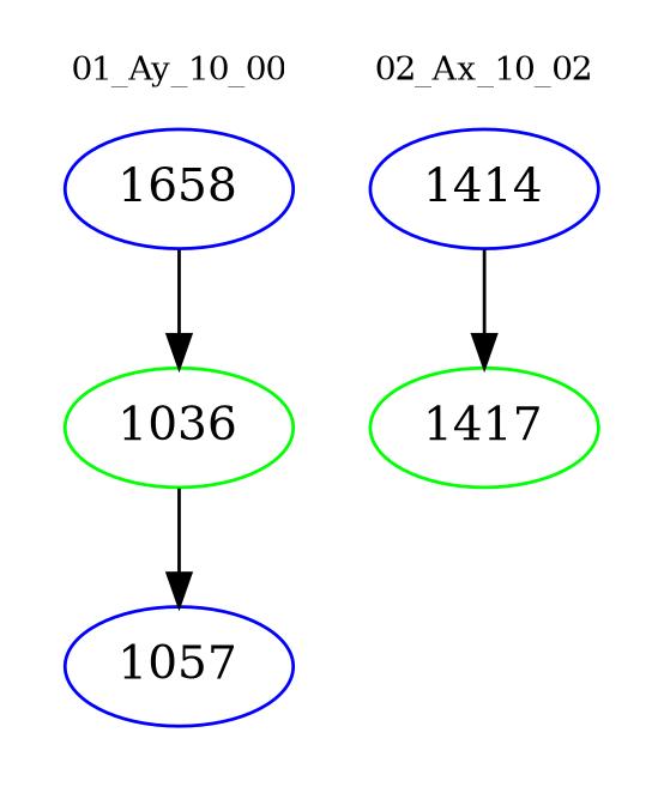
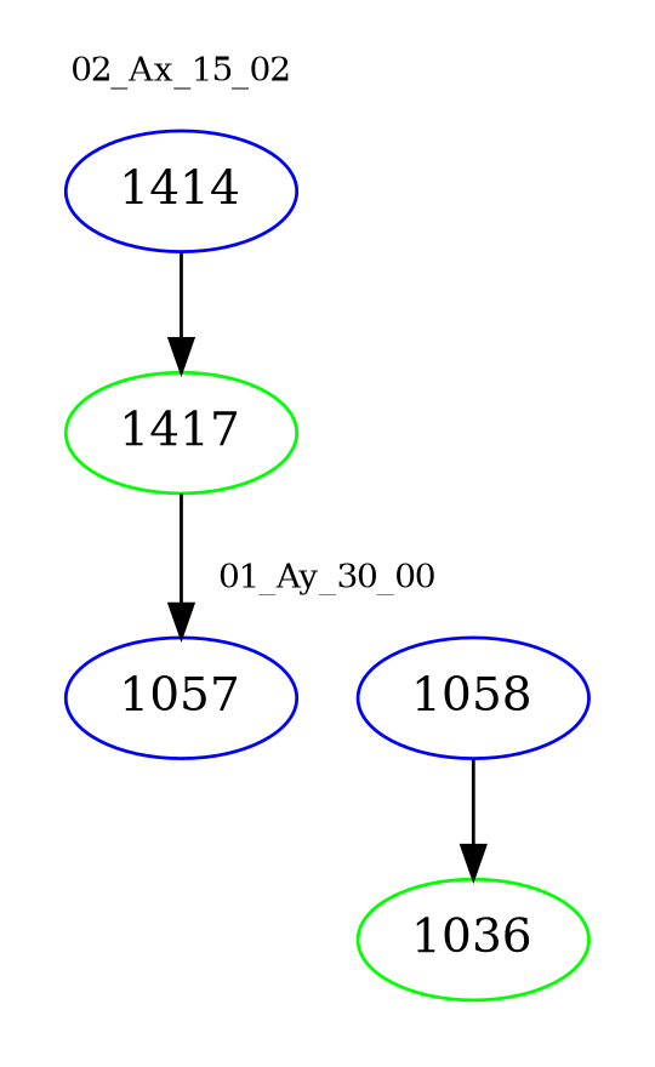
  digraph {
    node [color=blue]
    edge [color=black]
-   n1 [label=1658]
+   n1 [label=1058]
    n2 [color=green label=1036]
    n3 [label=1057]
    n4 [label=1414]
    n5 [color=green label=1417]
    subgraph cluster_1 {
      color=white
      fontsize=10
-     label="01_Ay_10_00"
+     label="01_Ay_30_00"
      n1
      n2
      n3
    }
    subgraph cluster_2 {
      color=white
      fontsize=10
-     label="02_Ax_10_02"
+     label="02_Ax_15_02"
      n4
      n5
    }
    n1 -> n2
-   n2 -> n3
+   n5 -> n3
    n4 -> n5
  }
